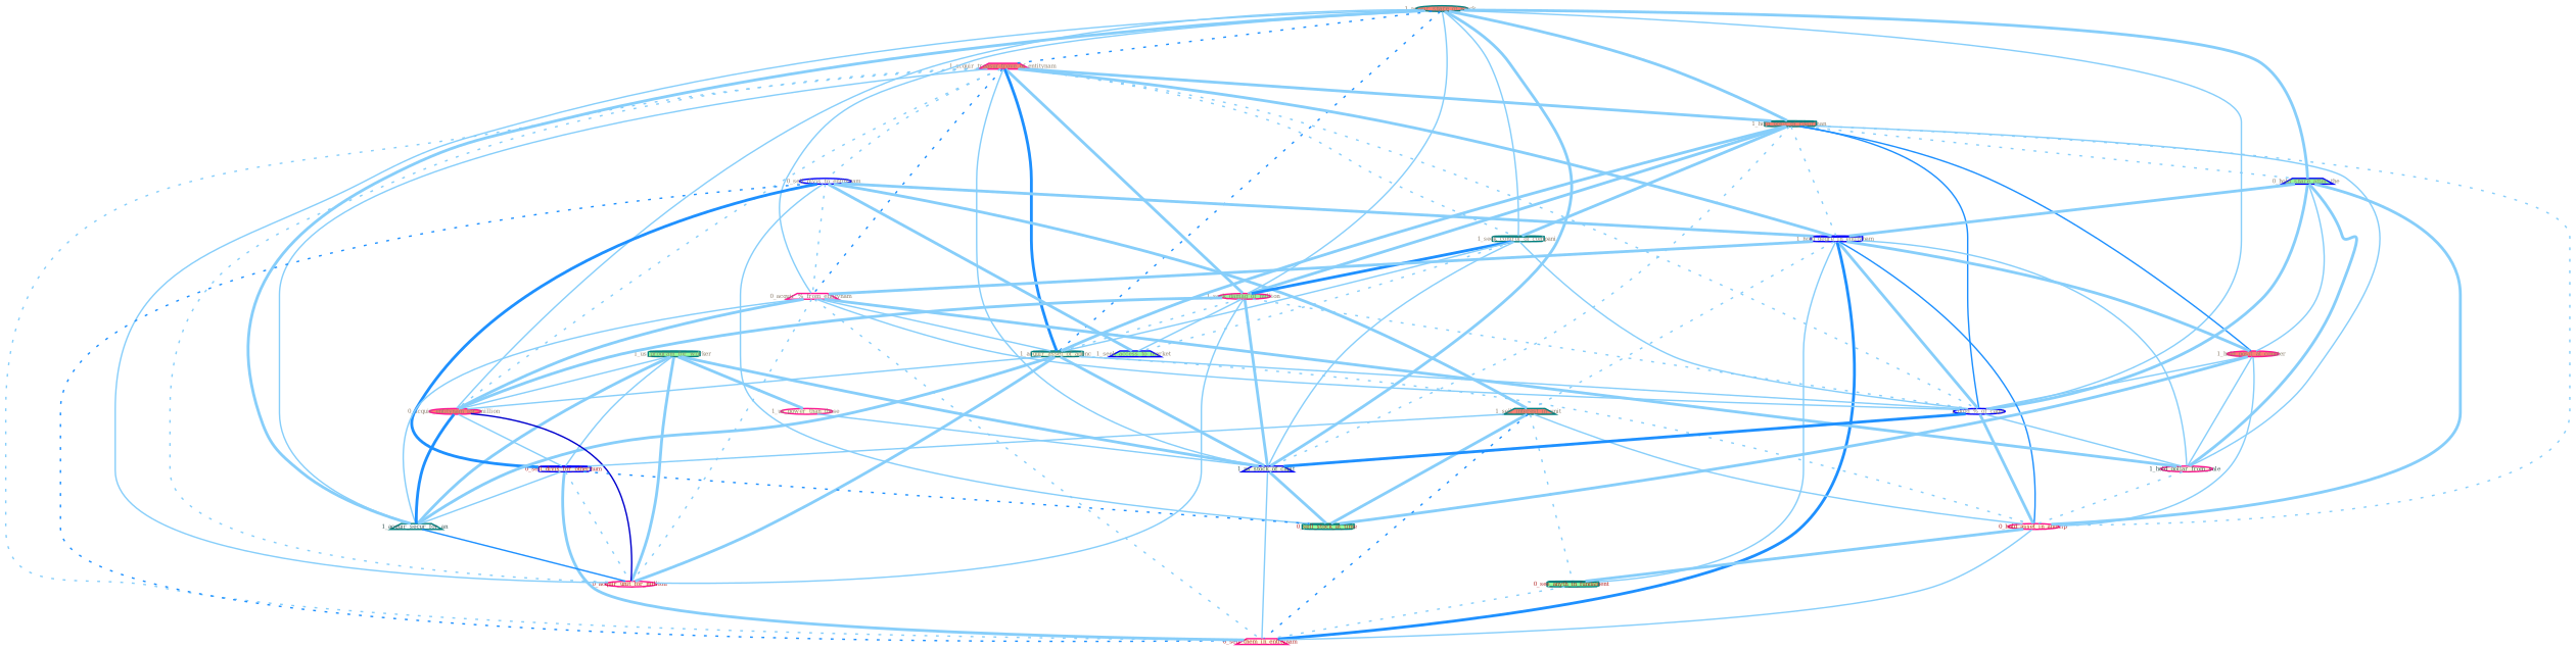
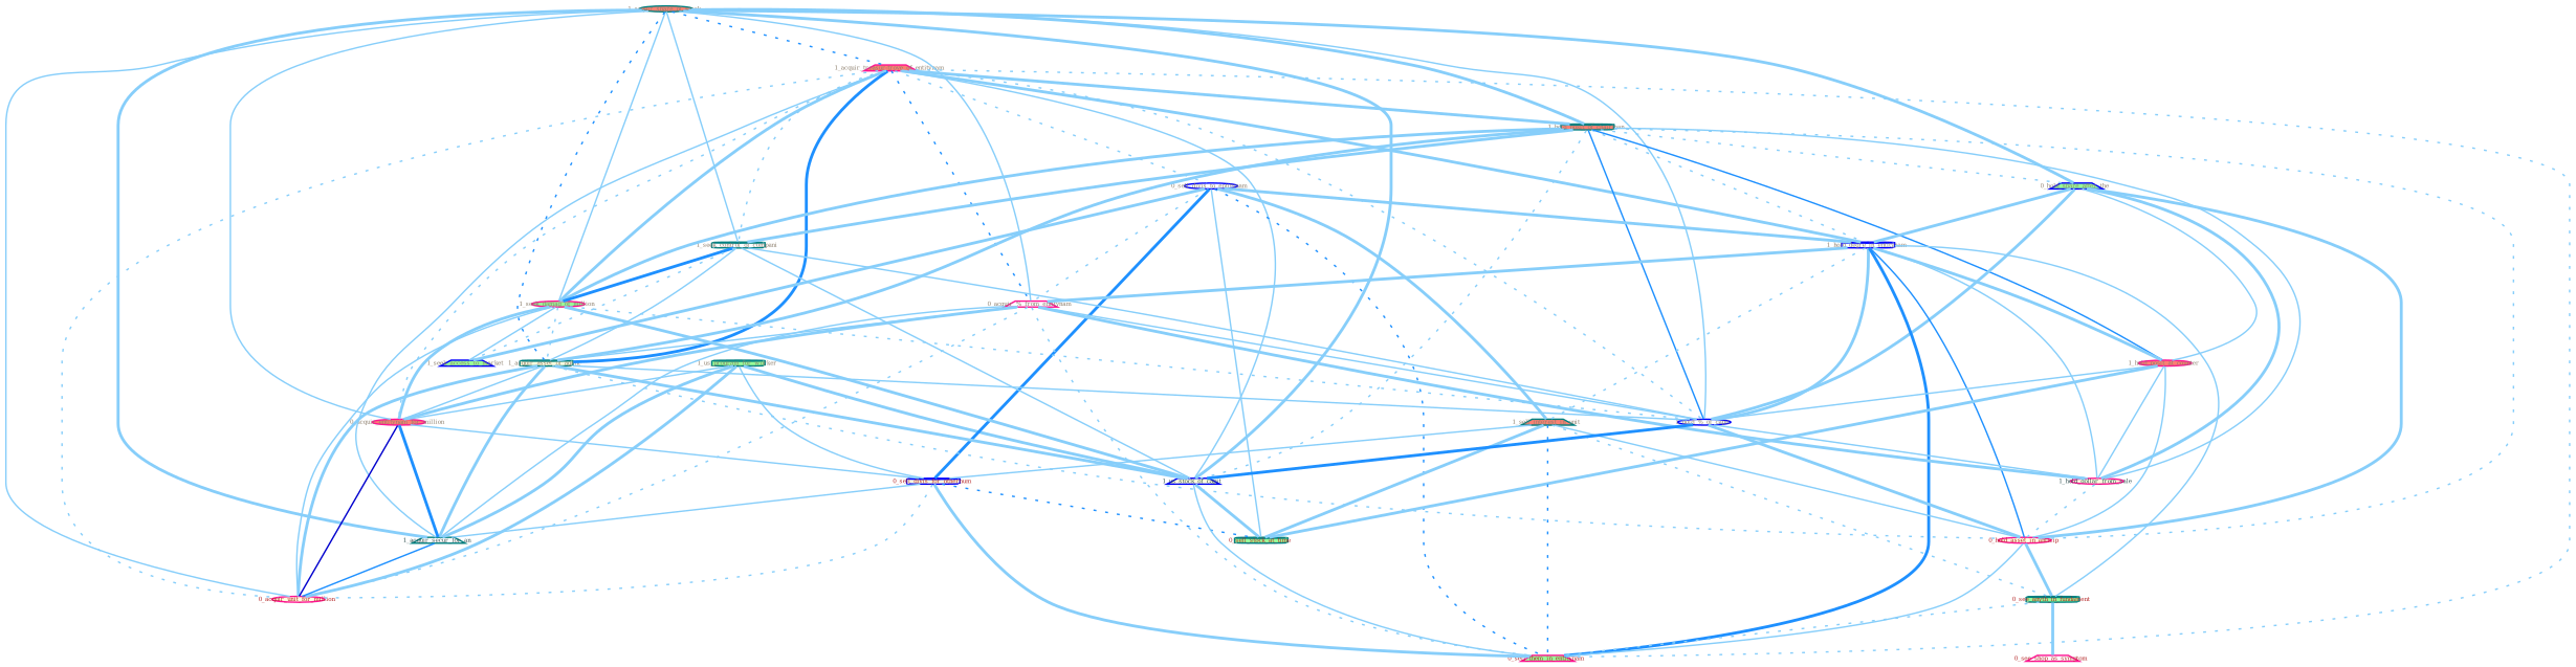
  graph {
    node [color=deeppink fillcolor=palegreen fixedsize=true fontcolor="#8b7d6b" fontsize=4 shape=ellipse style=filled]
    edge [color="#87cefa" style=bold w=1]
    "1_acquir_share_of_stock " [color=teal fillcolor=salmon height=.06 width=.5]
    "1_acquir_treasur-trove_of_entitynam " [fillcolor=salmon height=.06 shape=trapezium width=.5]
    "1_hold_posit_of_chairman " [color=teal fillcolor=salmon height=.06 shape=cylinder width=.5]
    "0_hold_share_after_the " [color=blue height=.06 shape=trapezium width=.5]
    "1_us_program_for_worker " [color=teal height=.06 shape=cylinder width=.5]
    "0_sell_divis_to_entitynam " [color=blue fillcolor=white height=.06 width=.5]
    "1_seek_control_of_compani " [color=teal fillcolor=white height=.06 shape=cylinder width=.5]
    "1_hold_degre_in_entitynam " [color=blue fillcolor=white height=.06 shape=cylinder width=.5]
    "1_seek_damag_of_million " [height=.06 width=.5]
    "1_hold_posit_at_counter " [fillcolor=salmon height=.06 width=.5]
    "1_seek_access_to_market " [color=blue height=.06 shape=trapezium width=.5]
    "0_acquir_%_from_entitynam " [fillcolor=white height=.06 shape=trapezium width=.5]
    "1_acquir_asset_of_agenc " [color=teal fillcolor=lightyellow height=.06 shape=cylinder width=.5]
    "0_acquir_entitynam_for_million " [fillcolor=salmon height=.06 width=.5]
    "1_sell_interest_in_unit " [color=teal fillcolor=salmon height=.06 shape=trapezium width=.5]
-   "1_us_power_than_those " [fillcolor=lightyellow height=.06 width=.5]
    "1_hold_%_of_capit " [color=blue fillcolor=white height=.06 width=.5]
    "0_sell_divis_for_othernum " [color=blue fillcolor=lightyellow fontcolor="#b22222" height=.06 shape=cylinder width=.5]
    "0_hold_asset_in_anticip " [fillcolor=lightyellow fontcolor="#b22222" height=.06 width=.5]
    "0_sell_stock_at_time " [color=teal fontcolor="#b22222" height=.06 shape=cylinder width=.5]
    "0_see_anyth_in_fundament " [color=teal fontcolor="#b22222" height=.06 shape=cylinder width=.5]
    "0_acquir_unit_for_million " [fillcolor=lightyellow fontcolor="#b22222" height=.06 width=.5]
-   "0_sell_them_in_entitynam " [fillcolor=lightyellow fontcolor="#b22222" height=.06 shape=trapezium width=.5]
+   "0_see_shop_as_symptom " [fillcolor=white fontcolor="#b22222" height=.06 shape=trapezium width=.5]
+   "0_sell_them_in_entitynam " [fontcolor="#b22222" height=.06 shape=trapezium width=.5]
    "1_acquir_secur_for_an " [color=teal fillcolor=white fontcolor="#2f4f4f" height=.06 shape=trapezium width=.5]
    "1_us_stock_of_capit " [color=blue fillcolor=lightyellow fontcolor="#2f4f4f" height=.06 shape=trapezium width=.5]
    "1_hold_dollar_from_sale " [fillcolor=lightyellow fontcolor="#2f4f4f" height=.06 width=.5]
    subgraph sub_1 {
      "1_acquir_share_of_stock "
      "1_acquir_treasur-trove_of_entitynam "
      "1_hold_posit_of_chairman "
      "0_hold_share_after_the "
      "1_us_program_for_worker "
      "0_sell_divis_to_entitynam "
      "1_seek_control_of_compani "
      "1_hold_degre_in_entitynam "
      "1_seek_damag_of_million "
      "1_hold_posit_at_counter "
      "1_seek_access_to_market "
      "0_acquir_%_from_entitynam "
      "1_acquir_asset_of_agenc "
      "0_acquir_entitynam_for_million "
      "1_sell_interest_in_unit "
-     "1_us_power_than_those "
      "1_hold_%_of_capit "
    }
    subgraph sub_2 {
      "0_sell_divis_for_othernum "
      "0_hold_asset_in_anticip "
      "0_sell_stock_at_time "
      "0_see_anyth_in_fundament "
      "0_acquir_unit_for_million "
+     "0_see_shop_as_symptom "
      "0_sell_them_in_entitynam "
    }
    "1_acquir_share_of_stock " -- "1_acquir_treasur-trove_of_entitynam " [color="#1e90ff" style=dotted w=2]
    "1_acquir_share_of_stock " -- "1_hold_posit_of_chairman "
    "1_acquir_share_of_stock " -- "0_hold_share_after_the "
    "1_acquir_share_of_stock " -- "1_seek_control_of_compani " [style=solid]
    "1_acquir_share_of_stock " -- "1_seek_damag_of_million " [style=solid]
    "1_acquir_share_of_stock " -- "0_acquir_%_from_entitynam " [style=solid]
    "1_acquir_share_of_stock " -- "1_acquir_asset_of_agenc " [color="#1e90ff" style=dotted w=2]
    "1_acquir_share_of_stock " -- "0_acquir_entitynam_for_million " [style=solid]
    "1_acquir_share_of_stock " -- "1_hold_%_of_capit " [style=solid]
    "1_acquir_share_of_stock " -- "0_acquir_unit_for_million " [style=solid]
    "1_acquir_share_of_stock " -- "1_acquir_secur_for_an "
    "1_acquir_share_of_stock " -- "1_us_stock_of_capit "
    "1_acquir_treasur-trove_of_entitynam " -- "1_hold_posit_of_chairman "
    "1_acquir_treasur-trove_of_entitynam " -- "0_sell_divis_to_entitynam " [style=dotted]
    "1_acquir_treasur-trove_of_entitynam " -- "1_seek_control_of_compani " [style=dotted]
    "1_acquir_treasur-trove_of_entitynam " -- "1_hold_degre_in_entitynam "
    "1_acquir_treasur-trove_of_entitynam " -- "1_seek_damag_of_million "
    "1_acquir_treasur-trove_of_entitynam " -- "0_acquir_%_from_entitynam " [color="#1e90ff" style=dotted w=2]
    "1_acquir_treasur-trove_of_entitynam " -- "1_acquir_asset_of_agenc " [color="#1e90ff" w=2]
    "1_acquir_treasur-trove_of_entitynam " -- "0_acquir_entitynam_for_million " [style=dotted]
    "1_acquir_treasur-trove_of_entitynam " -- "1_hold_%_of_capit " [style=dotted]
    "1_acquir_treasur-trove_of_entitynam " -- "0_acquir_unit_for_million " [style=dotted]
    "1_acquir_treasur-trove_of_entitynam " -- "0_sell_them_in_entitynam " [style=dotted]
    "1_acquir_treasur-trove_of_entitynam " -- "1_acquir_secur_for_an " [style=solid]
    "1_acquir_treasur-trove_of_entitynam " -- "1_us_stock_of_capit " [style=solid]
    "1_hold_posit_of_chairman " -- "0_hold_share_after_the " [style=dotted]
    "1_hold_posit_of_chairman " -- "1_seek_control_of_compani "
    "1_hold_posit_of_chairman " -- "1_hold_degre_in_entitynam " [style=dotted]
    "1_hold_posit_of_chairman " -- "1_seek_damag_of_million "
    "1_hold_posit_of_chairman " -- "1_hold_posit_at_counter " [color="#1e90ff" style=solid w=2]
    "1_hold_posit_of_chairman " -- "1_acquir_asset_of_agenc "
    "1_hold_posit_of_chairman " -- "1_hold_%_of_capit " [color="#1e90ff" style=solid w=2]
    "1_hold_posit_of_chairman " -- "0_hold_asset_in_anticip " [style=dotted]
    "1_hold_posit_of_chairman " -- "1_us_stock_of_capit " [style=dotted]
    "1_hold_posit_of_chairman " -- "1_hold_dollar_from_sale " [style=solid]
    "0_hold_share_after_the " -- "1_hold_degre_in_entitynam "
    "0_hold_share_after_the " -- "1_hold_posit_at_counter " [style=solid]
    "0_hold_share_after_the " -- "1_hold_%_of_capit "
    "0_hold_share_after_the " -- "0_hold_asset_in_anticip "
    "0_hold_share_after_the " -- "1_hold_dollar_from_sale "
    "1_us_program_for_worker " -- "0_acquir_entitynam_for_million " [style=solid]
-   "1_us_program_for_worker " -- "1_us_power_than_those "
    "1_us_program_for_worker " -- "0_sell_divis_for_othernum " [style=solid]
    "1_us_program_for_worker " -- "0_acquir_unit_for_million "
    "1_us_program_for_worker " -- "1_acquir_secur_for_an "
    "1_us_program_for_worker " -- "1_us_stock_of_capit "
    "0_sell_divis_to_entitynam " -- "1_hold_degre_in_entitynam "
    "0_sell_divis_to_entitynam " -- "1_seek_access_to_market "
    "0_sell_divis_to_entitynam " -- "0_acquir_%_from_entitynam " [style=dotted]
    "0_sell_divis_to_entitynam " -- "1_sell_interest_in_unit "
    "0_sell_divis_to_entitynam " -- "0_sell_divis_for_othernum " [color="#1e90ff" w=2]
    "0_sell_divis_to_entitynam " -- "0_sell_stock_at_time " [style=solid]
    "0_sell_divis_to_entitynam " -- "0_sell_them_in_entitynam " [color="#1e90ff" style=dotted w=2]
    "1_seek_control_of_compani " -- "1_seek_damag_of_million " [color="#1e90ff" w=2]
    "1_seek_control_of_compani " -- "1_seek_access_to_market " [style=dotted]
    "1_seek_control_of_compani " -- "1_acquir_asset_of_agenc " [style=solid]
    "1_seek_control_of_compani " -- "1_hold_%_of_capit " [style=solid]
    "1_seek_control_of_compani " -- "1_us_stock_of_capit " [style=solid]
    "1_hold_degre_in_entitynam " -- "1_hold_posit_at_counter "
    "1_hold_degre_in_entitynam " -- "0_acquir_%_from_entitynam "
    "1_hold_degre_in_entitynam " -- "1_sell_interest_in_unit " [style=dotted]
    "1_hold_degre_in_entitynam " -- "1_hold_%_of_capit "
    "1_hold_degre_in_entitynam " -- "0_hold_asset_in_anticip " [color="#1e90ff" style=solid w=2]
    "1_hold_degre_in_entitynam " -- "0_see_anyth_in_fundament " [style=solid]
    "1_hold_degre_in_entitynam " -- "0_sell_them_in_entitynam " [color="#1e90ff" w=2]
    "1_hold_degre_in_entitynam " -- "1_hold_dollar_from_sale " [style=solid]
    "1_seek_damag_of_million " -- "1_seek_access_to_market " [style=solid]
    "1_seek_damag_of_million " -- "1_acquir_asset_of_agenc " [style=dotted]
    "1_seek_damag_of_million " -- "0_acquir_entitynam_for_million "
    "1_seek_damag_of_million " -- "1_hold_%_of_capit " [style=dotted]
    "1_seek_damag_of_million " -- "0_acquir_unit_for_million " [style=solid]
    "1_seek_damag_of_million " -- "1_us_stock_of_capit "
    "1_hold_posit_at_counter " -- "1_hold_%_of_capit " [style=solid]
    "1_hold_posit_at_counter " -- "0_hold_asset_in_anticip " [style=solid]
    "1_hold_posit_at_counter " -- "0_sell_stock_at_time "
    "1_hold_posit_at_counter " -- "1_hold_dollar_from_sale " [style=solid]
    "0_acquir_%_from_entitynam " -- "1_acquir_asset_of_agenc " [style=solid]
    "0_acquir_%_from_entitynam " -- "0_acquir_entitynam_for_million "
    "0_acquir_%_from_entitynam " -- "1_hold_%_of_capit " [style=solid]
    "0_acquir_%_from_entitynam " -- "0_acquir_unit_for_million " [style=dotted]
    "0_acquir_%_from_entitynam " -- "0_sell_them_in_entitynam " [style=dotted]
    "0_acquir_%_from_entitynam " -- "1_acquir_secur_for_an " [style=solid]
    "0_acquir_%_from_entitynam " -- "1_hold_dollar_from_sale "
    "1_acquir_asset_of_agenc " -- "0_acquir_entitynam_for_million " [style=solid]
    "1_acquir_asset_of_agenc " -- "1_hold_%_of_capit " [style=solid]
    "1_acquir_asset_of_agenc " -- "0_hold_asset_in_anticip " [style=dotted]
    "1_acquir_asset_of_agenc " -- "0_acquir_unit_for_million "
    "1_acquir_asset_of_agenc " -- "1_acquir_secur_for_an "
    "1_acquir_asset_of_agenc " -- "1_us_stock_of_capit "
    "0_acquir_entitynam_for_million " -- "0_sell_divis_for_othernum " [style=solid]
    "0_acquir_entitynam_for_million " -- "0_acquir_unit_for_million " [color="#0000cd" style=solid w=3]
    "0_acquir_entitynam_for_million " -- "1_acquir_secur_for_an " [color="#1e90ff" w=2]
    "1_sell_interest_in_unit " -- "0_sell_divis_for_othernum " [style=solid]
    "1_sell_interest_in_unit " -- "0_hold_asset_in_anticip " [style=solid]
    "1_sell_interest_in_unit " -- "0_sell_stock_at_time "
    "1_sell_interest_in_unit " -- "0_see_anyth_in_fundament " [style=dotted]
    "1_sell_interest_in_unit " -- "0_sell_them_in_entitynam " [color="#1e90ff" style=dotted w=2]
-   "1_us_power_than_those " -- "1_us_stock_of_capit " [style=solid]
    "1_hold_%_of_capit " -- "0_hold_asset_in_anticip "
    "1_hold_%_of_capit " -- "1_us_stock_of_capit " [color="#1e90ff" w=2]
    "1_hold_%_of_capit " -- "1_hold_dollar_from_sale " [style=solid]
    "0_sell_divis_for_othernum " -- "0_sell_stock_at_time " [color="#1e90ff" style=dotted]
    "0_sell_divis_for_othernum " -- "0_acquir_unit_for_million " [style=dotted]
    "0_sell_divis_for_othernum " -- "0_sell_them_in_entitynam "
    "0_sell_divis_for_othernum " -- "1_acquir_secur_for_an " [style=solid]
    "0_hold_asset_in_anticip " -- "0_see_anyth_in_fundament "
    "0_hold_asset_in_anticip " -- "0_sell_them_in_entitynam " [style=solid]
+   "0_see_anyth_in_fundament " -- "0_see_shop_as_symptom "
    "0_see_anyth_in_fundament " -- "0_sell_them_in_entitynam " [style=dotted]
    "1_acquir_secur_for_an " -- "0_acquir_unit_for_million " [color="#1e90ff" style=solid w=2]
    "1_us_stock_of_capit " -- "0_sell_stock_at_time "
    "1_us_stock_of_capit " -- "0_sell_them_in_entitynam " [style=solid]
    "1_hold_dollar_from_sale " -- "0_hold_asset_in_anticip " [style=dotted]
  }
